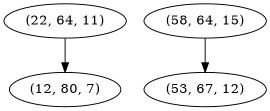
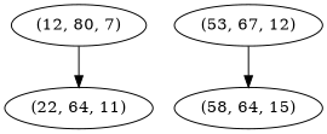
  digraph {
    n1 [label="(22, 64, 11)"]
    "(12, 80, 7)"
    "(53, 67, 12)"
    "(58, 64, 15)"
-   n1 -> "(12, 80, 7)"
-   "(58, 64, 15)" -> "(53, 67, 12)"
+   "(12, 80, 7)" -> n1
+   "(53, 67, 12)" -> "(58, 64, 15)"
  }
